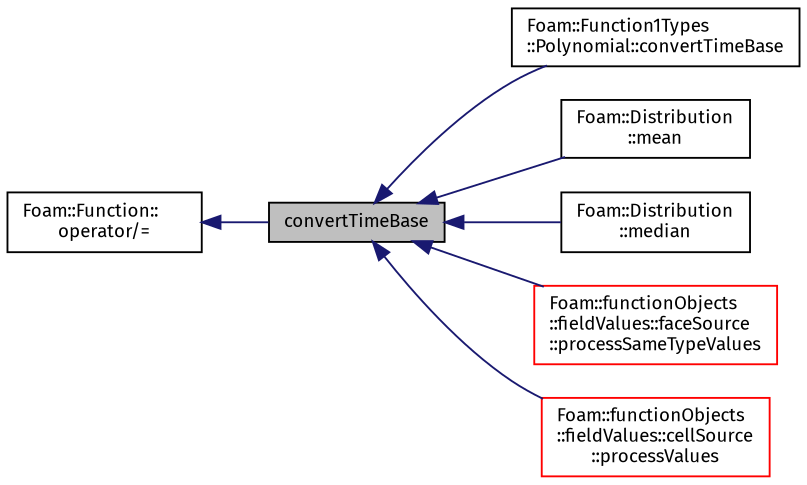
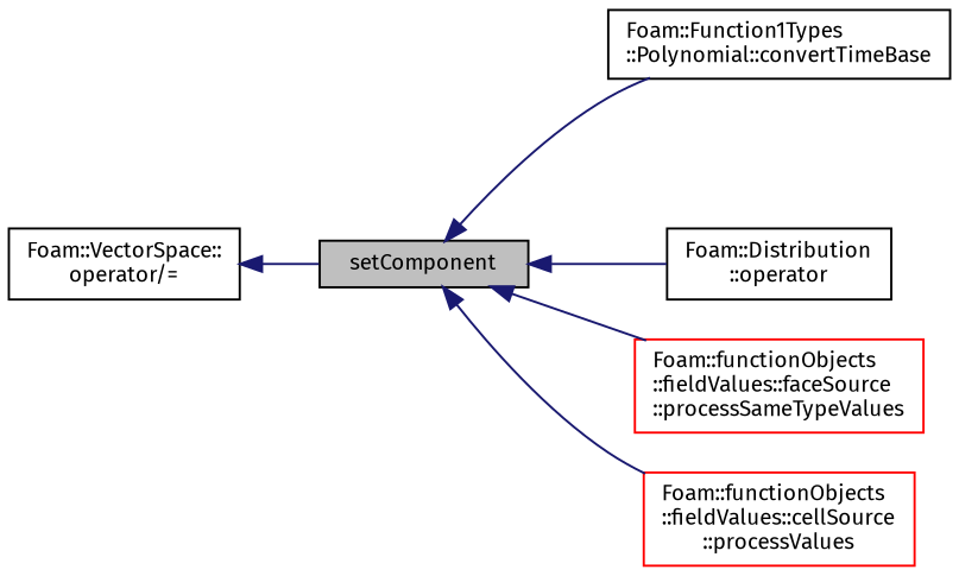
  digraph {
    fontname="Fira Sans"
    rankdir=LR
    node [color=black fontname="Fira Sans" fontsize=10 shape=record]
    edge [color=midnightblue dir=back fontname="Fira Sans" fontsize=10 labelfontname=Helvetica labelfontsize=10 style=solid]
-   n1 [fillcolor=grey75 fontcolor=black height=0.2 label=convertTimeBase style=filled width=0.4]
+   n1 [fillcolor=grey75 fontcolor=black height=0.2 label=setComponent style=filled width=0.4]
    n2 [height=0.2 label="Foam::Function1Types\l::Polynomial::convertTimeBase" width=0.4]
-   n3 [height=0.2 label="Foam::Distribution\l::mean" width=0.4]
-   n4 [height=0.2 label="Foam::Distribution\l::median" width=0.4]
+   n4 [height=0.2 label="Foam::Distribution\l::operator" width=0.4]
    n5 [color=red height=0.2 label="Foam::functionObjects\l::fieldValues::faceSource\l::processSameTypeValues" width=0.4]
    n6 [color=red height=0.2 label="Foam::functionObjects\l::fieldValues::cellSource\l::processValues" width=0.4]
-   n7 [height=0.2 label="Foam::Function::\loperator/=" width=0.4]
+   n7 [height=0.2 label="Foam::VectorSpace::\loperator/=" width=0.4]
    n1 -> n2
-   n1 -> n3
    n1 -> n4
    n1 -> n5
    n1 -> n6
    n7 -> n1
  }
